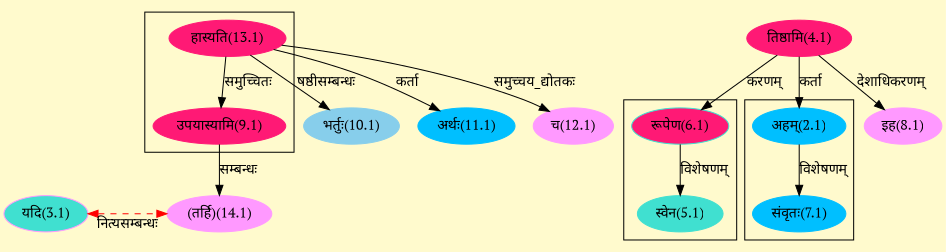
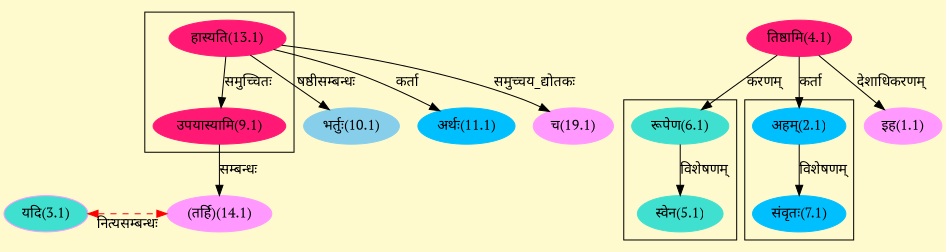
  digraph {
    bgcolor=lemonchiffon1
    compound=true
    fontname="PT Serif"
    rankdir=BT
    node [color="#FF99FF" fontname="PT Serif" style=filled]
    edge [dir=back fontname="PT Serif"]
    n1 [fillcolor="#40E0D0" label="यदि(3.1)"]
    n2 [label="(तर्हि)(14.1)"]
    n3 [color="#40E0D0" label="स्वेन(5.1)"]
-   n4 [color="#40E0D0" label="रूपेण(6.1)" fillcolor="#FF1975"]
+   n4 [color="#40E0D0" label="रूपेण(6.1)"]
    n5 [color="#00BFFF" label="संवृतः(7.1)"]
    n6 [color="#00BFFF" label="अहम्(2.1)"]
    n7 [color="#FF1975" label="उपयास्यामि(9.1)"]
    n8 [color="#FF1975" label="हास्यति(13.1)"]
    n9 [color="#FF1975" label="तिष्ठामि(4.1)"]
-   n10 [label="इह(8.1)"]
+   n10 [label="इह(1.1)"]
    n11 [color="#87CEEB" label="भर्तुः(10.1)"]
    n12 [color="#00BFFF" label="अर्थः(11.1)"]
-   n13 [label="च(12.1)"]
+   n13 [label="च(19.1)"]
    subgraph sub_1 {
      rank=same
      n1
      n2
    }
    subgraph cluster_2 {
      n3
      n4
    }
    subgraph cluster_3 {
      n5
      n6
    }
    subgraph cluster_4 {
      n7
      n8
    }
    n1 -> n2 [color=red dir=both label="नित्यसम्बन्धः" style=dashed]
    n2 -> n7 [label="सम्बन्धः"]
    n3 -> n4 [label="विशेषणम्"]
    n4 -> n9 [label="करणम्"]
    n5 -> n6 [label="विशेषणम्"]
    n6 -> n9 [label="कर्ता"]
    n7 -> n8 [label="समुच्चितः"]
    n10 -> n9 [label="देशाधिकरणम्"]
    n11 -> n8 [label="षष्ठीसम्बन्धः"]
    n12 -> n8 [label="कर्ता"]
    n13 -> n8 [label="समुच्चय_द्योतकः"]
  }
